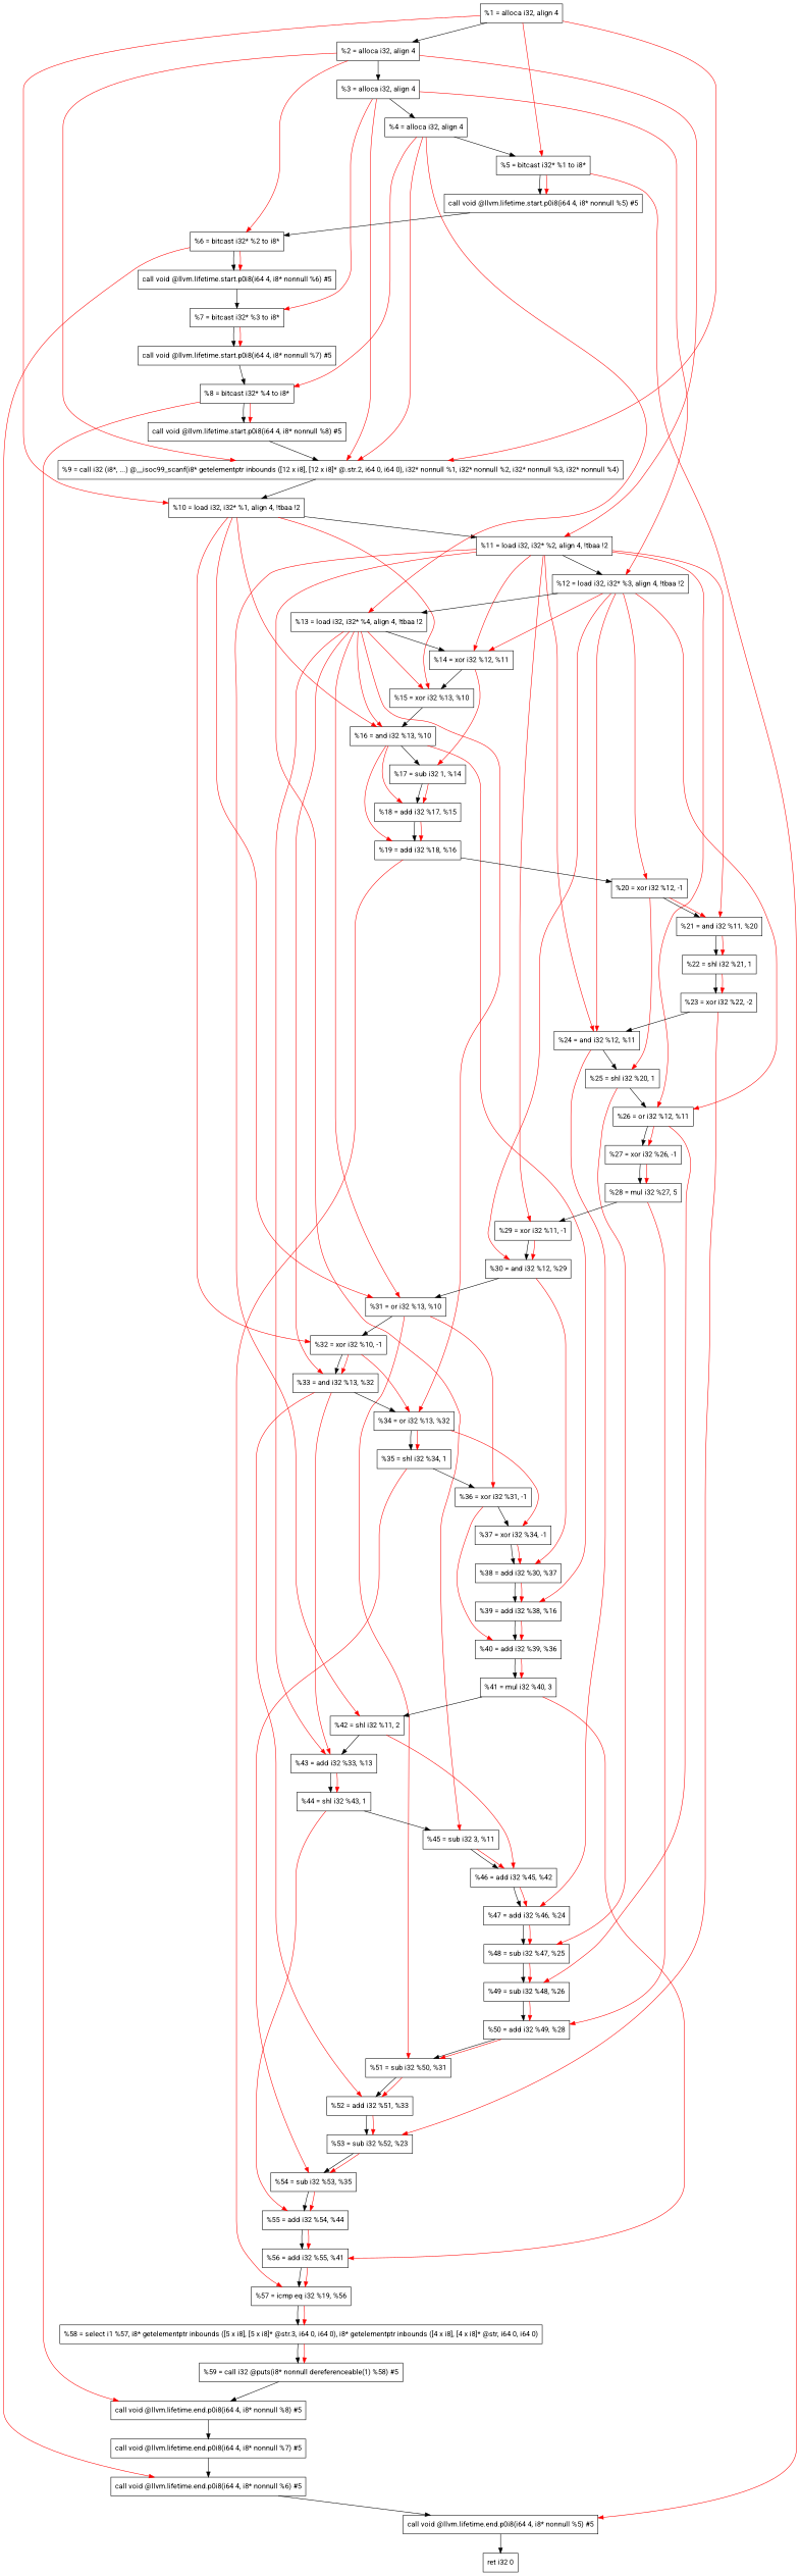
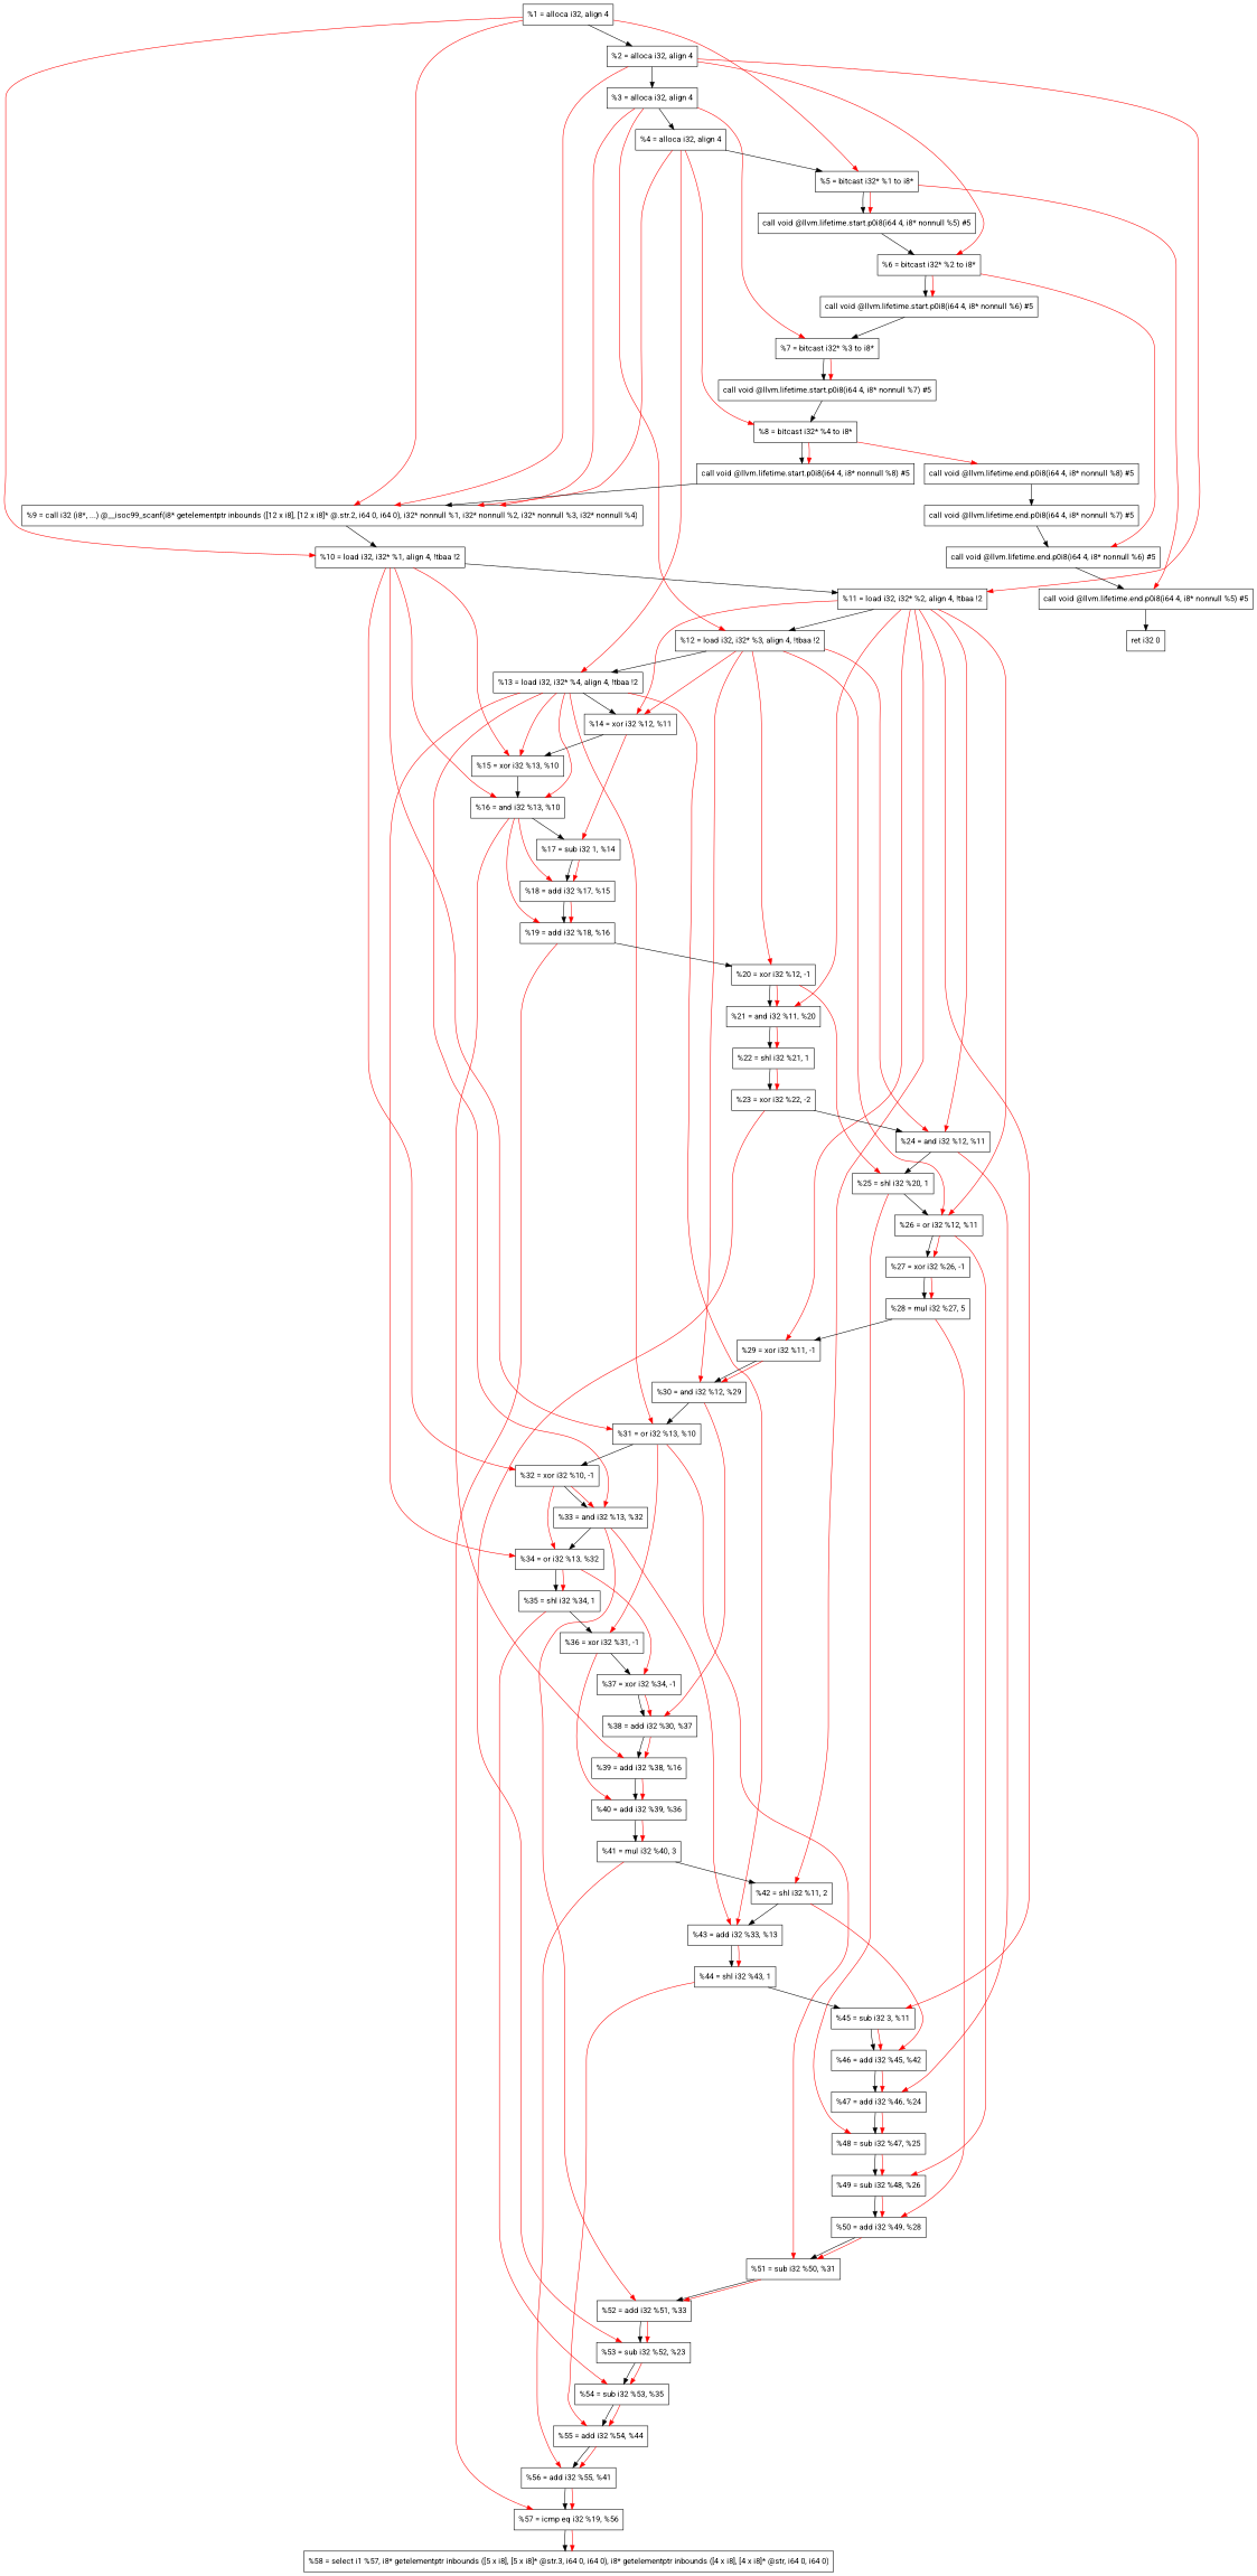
  digraph {
    fontname=Roboto
    node [fontname=Roboto shape=record]
    edge [fontname=Roboto color=red]
    n1 [label="  %1 = alloca i32, align 4"]
    n2 [label="  %2 = alloca i32, align 4"]
    n3 [label="  %5 = bitcast i32* %1 to i8*"]
    n4 [label="  %9 = call i32 (i8*, ...) @__isoc99_scanf(i8* getelementptr inbounds ([12 x i8], [12 x i8]* @.str.2, i64 0, i64 0), i32* nonnull %1, i32* nonnull %2, i32* nonnull %3, i32* nonnull %4)"]
    n5 [label="  %10 = load i32, i32* %1, align 4, !tbaa !2"]
    n6 [label="  %3 = alloca i32, align 4"]
    n7 [label="  %6 = bitcast i32* %2 to i8*"]
    n8 [label="  %11 = load i32, i32* %2, align 4, !tbaa !2"]
    n9 [label="  call void @llvm.lifetime.start.p0i8(i64 4, i8* nonnull %5) #5"]
    n10 [label="  call void @llvm.lifetime.end.p0i8(i64 4, i8* nonnull %5) #5"]
    n11 [label="  %15 = xor i32 %13, %10"]
    n12 [label="  %16 = and i32 %13, %10"]
    n13 [label="  %31 = or i32 %13, %10"]
    n14 [label="  %32 = xor i32 %10, -1"]
    n15 [label="  %4 = alloca i32, align 4"]
    n16 [label="  %7 = bitcast i32* %3 to i8*"]
    n17 [label="  %12 = load i32, i32* %3, align 4, !tbaa !2"]
    n18 [label="  call void @llvm.lifetime.start.p0i8(i64 4, i8* nonnull %6) #5"]
    n19 [label="  call void @llvm.lifetime.end.p0i8(i64 4, i8* nonnull %6) #5"]
    n20 [label="  %14 = xor i32 %12, %11"]
    n21 [label="  %21 = and i32 %11, %20"]
    n22 [label="  %24 = and i32 %12, %11"]
    n23 [label="  %26 = or i32 %12, %11"]
    n24 [label="  %29 = xor i32 %11, -1"]
    n25 [label="  %42 = shl i32 %11, 2"]
    n26 [label="  %45 = sub i32 3, %11"]
    n27 [label="  %8 = bitcast i32* %4 to i8*"]
    n28 [label="  %13 = load i32, i32* %4, align 4, !tbaa !2"]
    n29 [label="  call void @llvm.lifetime.start.p0i8(i64 4, i8* nonnull %7) #5"]
    n30 [label="  %20 = xor i32 %12, -1"]
    n31 [label="  %30 = and i32 %12, %29"]
    n32 [label="  call void @llvm.lifetime.start.p0i8(i64 4, i8* nonnull %8) #5"]
    n33 [label="  call void @llvm.lifetime.end.p0i8(i64 4, i8* nonnull %8) #5"]
    n34 [label="  %33 = and i32 %13, %32"]
    n35 [label="  %34 = or i32 %13, %32"]
    n36 [label="  %43 = add i32 %33, %13"]
    n37 [label="  ret i32 0"]
    n38 [label="  call void @llvm.lifetime.end.p0i8(i64 4, i8* nonnull %7) #5"]
    n39 [label="  %17 = sub i32 1, %14"]
    n40 [label="  %18 = add i32 %17, %15"]
    n41 [label="  %19 = add i32 %18, %16"]
    n42 [label="  %39 = add i32 %38, %16"]
    n43 [label="  %36 = xor i32 %31, -1"]
    n44 [label="  %51 = sub i32 %50, %31"]
    n45 [label="  %22 = shl i32 %21, 1"]
    n46 [label="  %25 = shl i32 %20, 1"]
    n47 [label="  %47 = add i32 %46, %24"]
    n48 [label="  %27 = xor i32 %26, -1"]
    n49 [label="  %49 = sub i32 %48, %26"]
    n50 [label="  %46 = add i32 %45, %42"]
    n51 [label="  %38 = add i32 %30, %37"]
    n52 [label="  %52 = add i32 %51, %33"]
    n53 [label="  %35 = shl i32 %34, 1"]
    n54 [label="  %37 = xor i32 %34, -1"]
    n55 [label="  %44 = shl i32 %43, 1"]
    n56 [label="  %57 = icmp eq i32 %19, %56"]
    n57 [label="  %40 = add i32 %39, %36"]
    n58 [label="  %58 = select i1 %57, i8* getelementptr inbounds ([5 x i8], [5 x i8]* @str.3, i64 0, i64 0), i8* getelementptr inbounds ([4 x i8], [4 x i8]* @str, i64 0, i64 0)"]
    n59 [label="  %48 = sub i32 %47, %25"]
    n60 [label="  %23 = xor i32 %22, -2"]
    n61 [label="  %53 = sub i32 %52, %23"]
    n62 [label="  %54 = sub i32 %53, %35"]
    n63 [label="  %28 = mul i32 %27, 5"]
    n64 [label="  %50 = add i32 %49, %28"]
    n65 [label="  %55 = add i32 %54, %44"]
    n66 [label="  %41 = mul i32 %40, 3"]
    n67 [label="  %56 = add i32 %55, %41"]
-   n68 [label="  %59 = call i32 @puts(i8* nonnull dereferenceable(1) %58) #5"]
    n1 -> n2 [color=""]
    n1 -> n3
    n1 -> n4
    n1 -> n5
    n2 -> n4
    n2 -> n6 [color=""]
    n2 -> n7
    n2 -> n8
    n3 -> n9 [color=""]
    n3 -> n9
    n3 -> n10
    n4 -> n5 [color=""]
    n5 -> n8 [color=""]
    n5 -> n11
    n5 -> n12
    n5 -> n13
    n5 -> n14
    n6 -> n4
    n6 -> n15 [color=""]
    n6 -> n16
    n6 -> n17
    n7 -> n18 [color=""]
    n7 -> n18
    n7 -> n19
    n8 -> n17 [color=""]
    n8 -> n20
    n8 -> n21
    n8 -> n22
    n8 -> n23
    n8 -> n24
    n8 -> n25
    n8 -> n26
    n9 -> n7 [color=""]
    n10 -> n37 [color=""]
    n11 -> n12 [color=""]
    n12 -> n39 [color=""]
    n12 -> n40
    n12 -> n41
    n12 -> n42
    n13 -> n14 [color=""]
    n13 -> n43
    n13 -> n44
    n14 -> n34 [color=""]
    n14 -> n34
    n14 -> n35
    n15 -> n3 [color=""]
    n15 -> n4
    n15 -> n27
    n15 -> n28
    n16 -> n29 [color=""]
    n16 -> n29
    n17 -> n20
    n17 -> n22
    n17 -> n23
    n17 -> n28 [color=""]
    n17 -> n30
    n17 -> n31
    n18 -> n16 [color=""]
    n19 -> n10 [color=""]
    n20 -> n11 [color=""]
    n20 -> n39
    n21 -> n45 [color=""]
    n21 -> n45
    n22 -> n46 [color=""]
    n22 -> n47
    n23 -> n48 [color=""]
    n23 -> n48
    n23 -> n49
    n24 -> n31 [color=""]
    n24 -> n31
    n25 -> n36 [color=""]
    n25 -> n50
    n26 -> n50 [color=""]
    n26 -> n50
    n27 -> n32 [color=""]
    n27 -> n32
    n27 -> n33
    n28 -> n11
    n28 -> n12
    n28 -> n13
    n28 -> n20 [color=""]
    n28 -> n34
    n28 -> n35
    n28 -> n36
    n29 -> n27 [color=""]
    n30 -> n21 [color=""]
    n30 -> n21
    n30 -> n46
    n31 -> n13 [color=""]
    n31 -> n51
    n32 -> n4 [color=""]
    n33 -> n38 [color=""]
    n34 -> n35 [color=""]
    n34 -> n36
    n34 -> n52
    n35 -> n53 [color=""]
    n35 -> n53
    n35 -> n54
    n36 -> n55 [color=""]
    n36 -> n55
    n38 -> n19 [color=""]
    n39 -> n40 [color=""]
    n39 -> n40
    n40 -> n41 [color=""]
    n40 -> n41
    n41 -> n30 [color=""]
    n41 -> n56
    n42 -> n57 [color=""]
    n42 -> n57
    n43 -> n54 [color=""]
    n43 -> n57
    n44 -> n52 [color=""]
    n44 -> n52
    n45 -> n60 [color=""]
    n45 -> n60
    n46 -> n23 [color=""]
    n46 -> n59
    n47 -> n59 [color=""]
    n47 -> n59
    n48 -> n63 [color=""]
    n48 -> n63
    n49 -> n64 [color=""]
    n49 -> n64
    n50 -> n47 [color=""]
    n50 -> n47
    n51 -> n42 [color=""]
    n51 -> n42
    n52 -> n61 [color=""]
    n52 -> n61
    n53 -> n43 [color=""]
    n53 -> n62
    n54 -> n51 [color=""]
    n54 -> n51
    n55 -> n26 [color=""]
    n55 -> n65
    n56 -> n58 [color=""]
    n56 -> n58
    n57 -> n66 [color=""]
    n57 -> n66
-   n58 -> n68 [color=""]
-   n58 -> n68
    n59 -> n49 [color=""]
    n59 -> n49
    n60 -> n22 [color=""]
    n60 -> n61
    n61 -> n62 [color=""]
    n61 -> n62
    n62 -> n65 [color=""]
    n62 -> n65
    n63 -> n24 [color=""]
    n63 -> n64
    n64 -> n44 [color=""]
    n64 -> n44
    n65 -> n67 [color=""]
    n65 -> n67
    n66 -> n25 [color=""]
    n66 -> n67
    n67 -> n56 [color=""]
    n67 -> n56
-   n68 -> n33 [color=""]
  }
